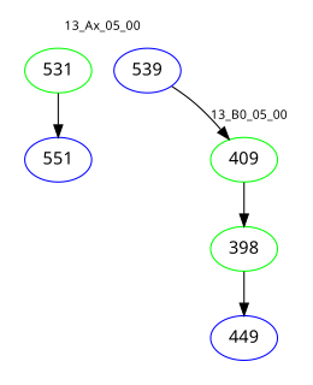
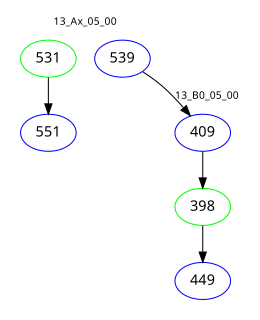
  digraph {
    fontname="Noto Sans"
    node [color=blue fontname="Noto Sans"]
    edge [color=black fontname="Noto Sans"]
    n1 [label=539]
    n2 [color=green label=531]
    n3 [label=551]
-   n4 [color=green label=409]
+   n4 [label=409]
    n5 [color=green label=398]
    n6 [label=449]
    subgraph cluster_1 {
      color=white
      fontsize=10
      label="13_Ax_05_00"
      n1
      n2
      n3
    }
    subgraph cluster_2 {
      color=white
      fontsize=10
      label="13_B0_05_00"
      n4
      n5
      n6
    }
    n1 -> n4
    n2 -> n3
    n4 -> n5
    n5 -> n6
  }
